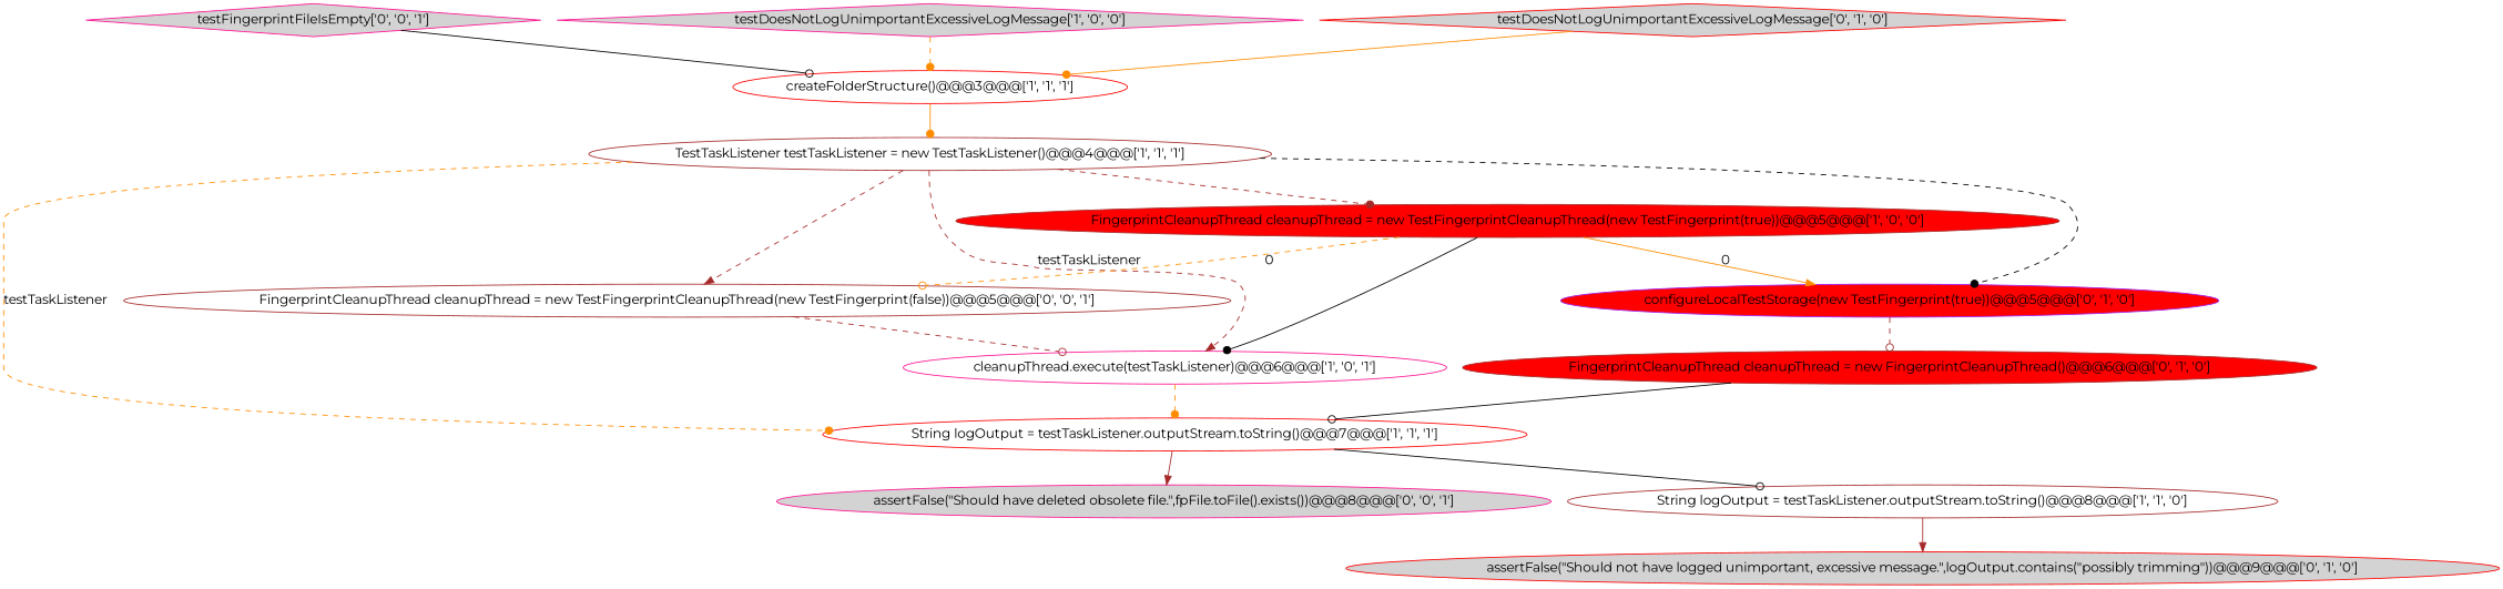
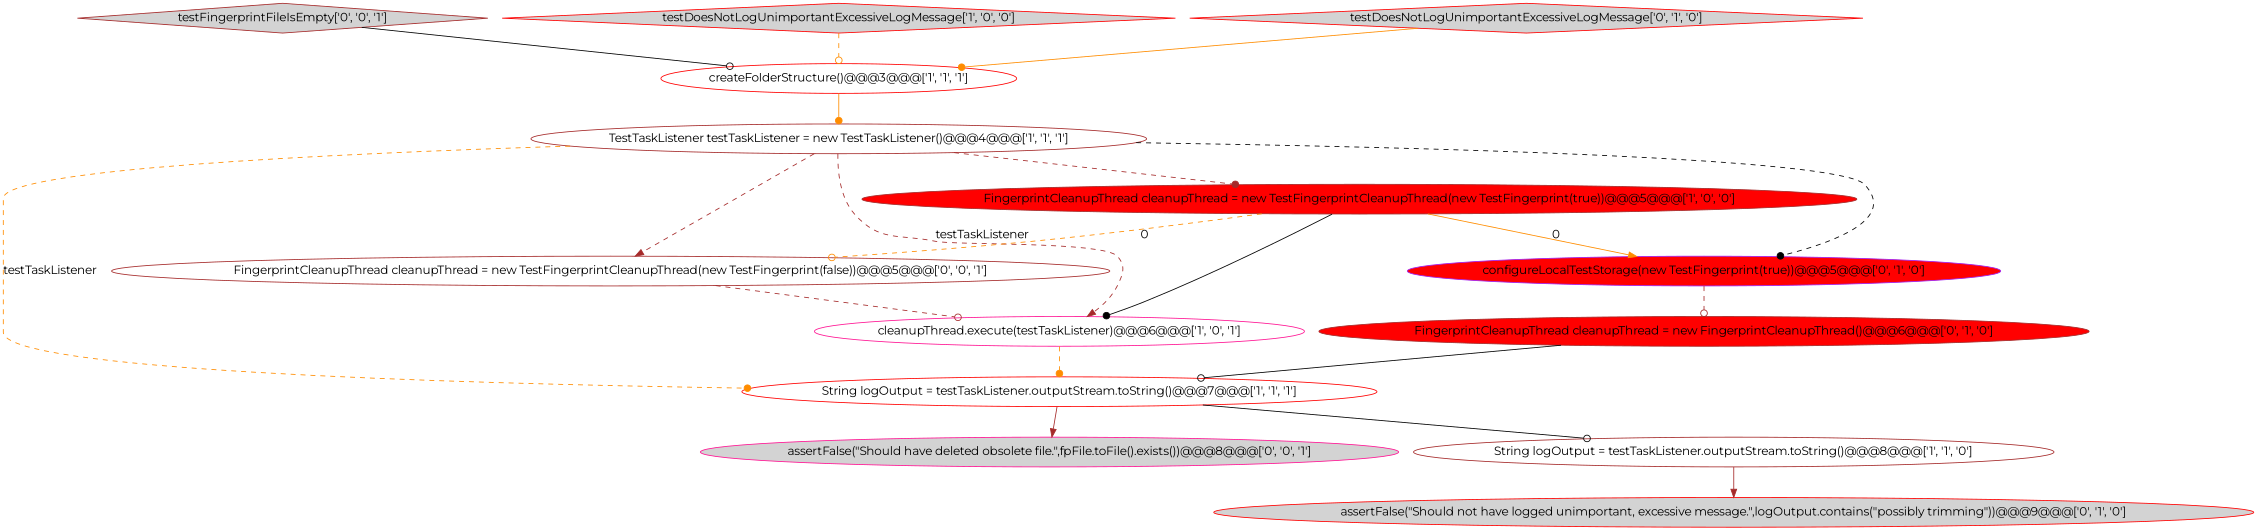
  digraph {
    fontname=Montserrat
    node [color=red fillcolor=white fontname=Montserrat shape=ellipse style=filled]
    edge [arrowhead=dot color=darkorange fontname=Montserrat style=dashed]
-   n1 [color=deeppink fillcolor=lightgray label="testFingerprintFileIsEmpty['0', '0', '1']" shape=diamond]
+   n1 [color=brown fillcolor=lightgray label="testFingerprintFileIsEmpty['0', '0', '1']" shape=diamond]
    n2 [label="createFolderStructure()@@@3@@@['1', '1', '1']"]
    n3 [color=brown label="TestTaskListener testTaskListener = new TestTaskListener()@@@4@@@['1', '1', '1']"]
-   n4 [color=deeppink fillcolor=lightgray label="testDoesNotLogUnimportantExcessiveLogMessage['1', '0', '0']" shape=diamond]
+   n4 [fillcolor=lightgray label="testDoesNotLogUnimportantExcessiveLogMessage['1', '0', '0']" shape=diamond]
    n5 [color=deeppink label="cleanupThread.execute(testTaskListener)@@@6@@@['1', '0', '1']"]
    n6 [label="String logOutput = testTaskListener.outputStream.toString()@@@7@@@['1', '1', '1']"]
    n7 [color=deeppink fillcolor=lightgray label="assertFalse(\"Should have deleted obsolete file.\",fpFile.toFile().exists())@@@8@@@['0', '0', '1']"]
    n8 [color=brown label="String logOutput = testTaskListener.outputStream.toString()@@@8@@@['1', '1', '0']"]
    n9 [color=brown fillcolor=red label="FingerprintCleanupThread cleanupThread = new TestFingerprintCleanupThread(new TestFingerprint(true))@@@5@@@['1', '0', '0']"]
    n10 [color=purple fillcolor=red label="configureLocalTestStorage(new TestFingerprint(true))@@@5@@@['0', '1', '0']"]
    n11 [color=brown label="FingerprintCleanupThread cleanupThread = new TestFingerprintCleanupThread(new TestFingerprint(false))@@@5@@@['0', '0', '1']"]
    n12 [color=brown fillcolor=red label="FingerprintCleanupThread cleanupThread = new FingerprintCleanupThread()@@@6@@@['0', '1', '0']"]
    n13 [fillcolor=lightgray label="testDoesNotLogUnimportantExcessiveLogMessage['0', '1', '0']" shape=diamond]
    n14 [fillcolor=lightgray label="assertFalse(\"Should not have logged unimportant, excessive message.\",logOutput.contains(\"possibly trimming\"))@@@9@@@['0', '1', '0']"]
    n1 -> n2 [arrowhead=odot color=black style=solid]
    n2 -> n3 [style=solid]
    n3 -> n5 [arrowhead=normal color=brown label=testTaskListener]
    n3 -> n6 [label=testTaskListener]
    n3 -> n9 [color=brown]
    n3 -> n10 [color=black]
    n3 -> n11 [arrowhead=normal color=brown]
-   n4 -> n2
+   n4 -> n2 [arrowhead=odot]
    n5 -> n6
    n6 -> n7 [arrowhead=normal color=brown style=solid]
    n6 -> n8 [arrowhead=odot color=black style=solid]
    n8 -> n14 [arrowhead=normal color=brown style=solid]
    n9 -> n5 [color=black style=solid]
    n9 -> n10 [arrowhead=normal label=0 style=solid]
    n9 -> n11 [arrowhead=odot label=0]
    n10 -> n12 [arrowhead=odot color=brown]
    n11 -> n5 [arrowhead=odot color=brown]
    n12 -> n6 [arrowhead=odot color=black style=solid]
    n13 -> n2 [style=solid]
  }
